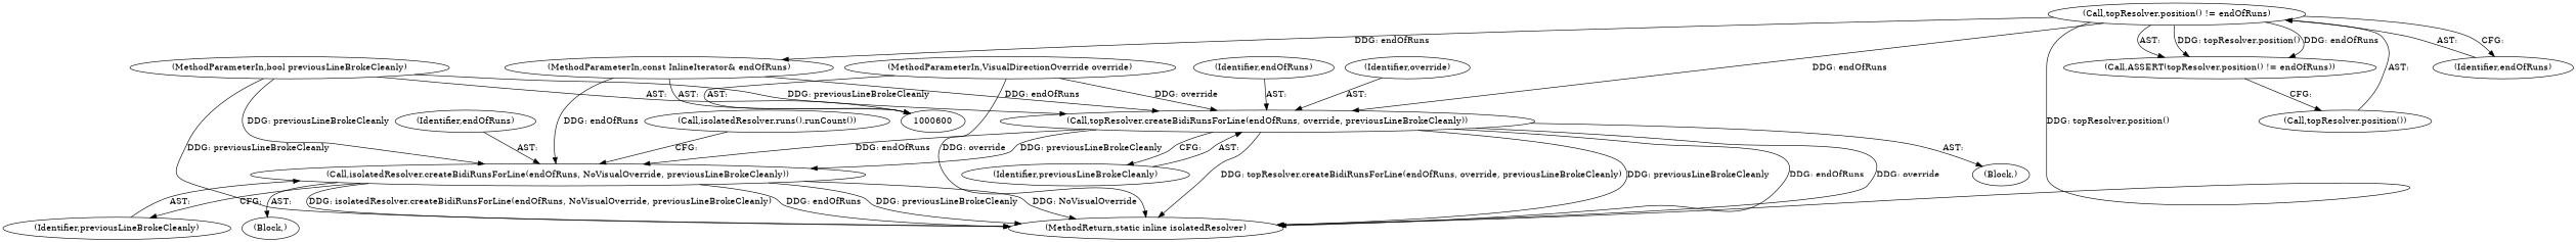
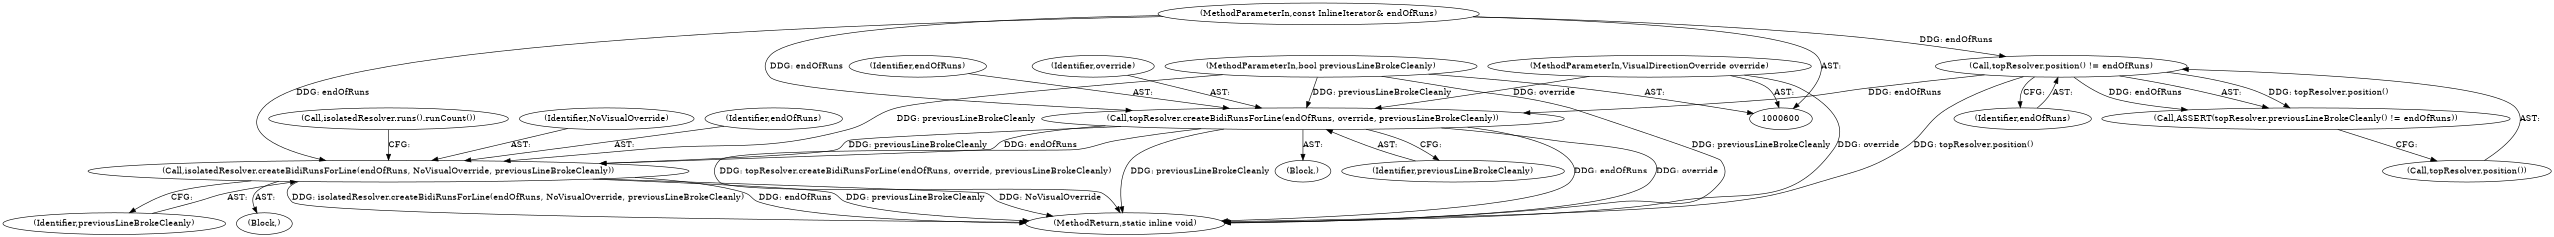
  digraph {
    n1 [label="(Call,topResolver.createBidiRunsForLine(endOfRuns, override, previousLineBrokeCleanly))"]
    n2 [label="(Call,isolatedResolver.createBidiRunsForLine(endOfRuns, NoVisualOverride, previousLineBrokeCleanly))"]
    n3 [label="(Block,)"]
-   n4 [label="(MethodReturn,static inline isolatedResolver)"]
+   n4 [label="(MethodReturn,static inline void)"]
    n5 [label="(Identifier,previousLineBrokeCleanly)"]
    n6 [label="(Identifier,previousLineBrokeCleanly)"]
    n7 [label="(Block,)"]
    n8 [label="(Call,topResolver.position() != endOfRuns)"]
-   n9 [label="(Call,ASSERT(topResolver.position() != endOfRuns))"]
+   n9 [label="(Call,ASSERT(topResolver.previousLineBrokeCleanly() != endOfRuns))"]
    n10 [label="(Identifier,endOfRuns)"]
    n11 [label="(Call,topResolver.position())"]
    n12 [label="(MethodParameterIn,const InlineIterator& endOfRuns)"]
    n13 [label=1000600]
    n14 [label="(MethodParameterIn,VisualDirectionOverride override)"]
    n15 [label="(MethodParameterIn,bool previousLineBrokeCleanly)"]
    n16 [label="(Call,isolatedResolver.runs().runCount())"]
    n17 [label="(Identifier,endOfRuns)"]
+   n18 [label="(Identifier,NoVisualOverride)"]
    n19 [label="(Identifier,override)"]
    n20 [label="(Identifier,endOfRuns)"]
    n1 -> n2 [label="DDG: endOfRuns"]
    n1 -> n2 [label="DDG: previousLineBrokeCleanly"]
    n1 -> n3 [label="AST: "]
    n1 -> n4 [label="DDG: endOfRuns"]
    n1 -> n4 [label="DDG: override"]
    n1 -> n4 [label="DDG: topResolver.createBidiRunsForLine(endOfRuns, override, previousLineBrokeCleanly)"]
    n1 -> n4 [label="DDG: previousLineBrokeCleanly"]
    n1 -> n5 [label="CFG: "]
    n2 -> n4 [label="DDG: isolatedResolver.createBidiRunsForLine(endOfRuns, NoVisualOverride, previousLineBrokeCleanly)"]
    n2 -> n4 [label="DDG: endOfRuns"]
    n2 -> n4 [label="DDG: previousLineBrokeCleanly"]
    n2 -> n4 [label="DDG: NoVisualOverride"]
    n2 -> n6 [label="CFG: "]
    n2 -> n7 [label="AST: "]
    n5 -> n1 [label="AST: "]
    n6 -> n2 [label="AST: "]
    n8 -> n1 [label="DDG: endOfRuns"]
    n8 -> n4 [label="DDG: topResolver.position()"]
    n8 -> n9 [label="AST: "]
    n8 -> n9 [label="DDG: topResolver.position()"]
    n8 -> n9 [label="DDG: endOfRuns"]
    n8 -> n10 [label="CFG: "]
    n9 -> n11 [label="CFG: "]
    n10 -> n8 [label="AST: "]
    n11 -> n8 [label="AST: "]
    n12 -> n1 [label="DDG: endOfRuns"]
    n12 -> n2 [label="DDG: endOfRuns"]
-   n8 -> n12 [label="DDG: endOfRuns"]
+   n12 -> n8 [label="DDG: endOfRuns"]
    n12 -> n13 [label="AST: "]
    n14 -> n1 [label="DDG: override"]
    n14 -> n4 [label="DDG: override"]
    n14 -> n13 [label="AST: "]
    n15 -> n1 [label="DDG: previousLineBrokeCleanly"]
    n15 -> n2 [label="DDG: previousLineBrokeCleanly"]
    n15 -> n4 [label="DDG: previousLineBrokeCleanly"]
    n15 -> n13 [label="AST: "]
    n16 -> n2 [label="CFG: "]
    n17 -> n1 [label="AST: "]
+   n18 -> n2 [label="AST: "]
    n19 -> n1 [label="AST: "]
    n20 -> n2 [label="AST: "]
  }
